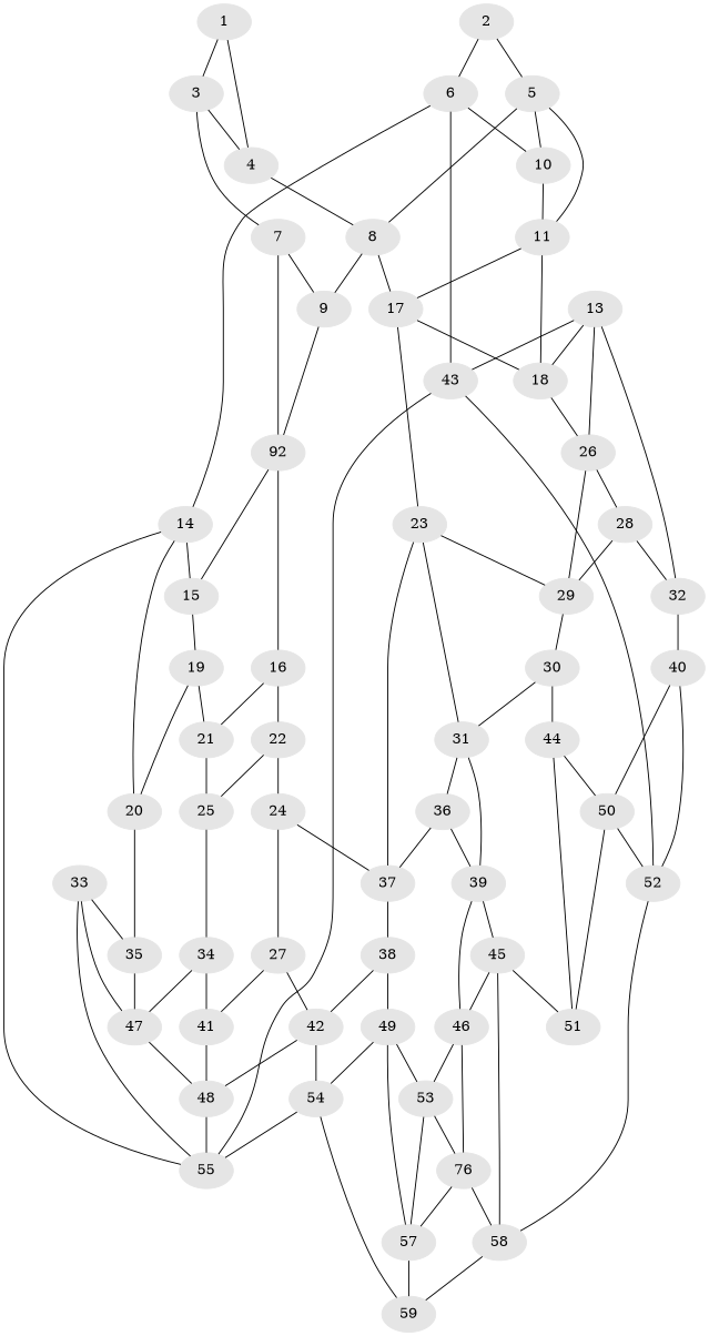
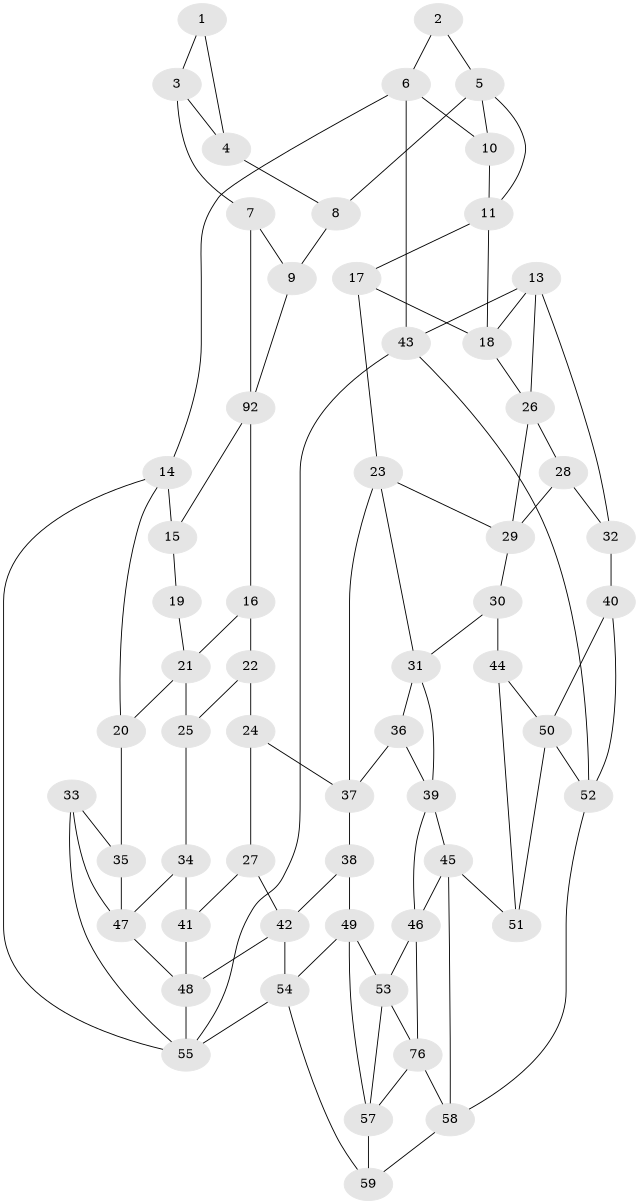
  graph {
    node [color=gray90 style=filled]
    edge [weight=1.0]
    1
    3
    4
    7
    8
    2
    5
    6
    10
    11
    14
    43
    9
    n14 [label=92]
    17
    18
    15
    20
    55
    52
    16
    23
    26
    19
    21
    22
    13
    32
    29
    28
    40
    35
    25
    24
    31
    37
    47
    34
    27
    30
    36
    39
    38
    41
    42
    48
    54
    44
    50
    51
    45
    46
    33
    49
    53
    57
    58
    n58 [label=76]
    59
    1 -- 3
    1 -- 4
    3 -- 4
    3 -- 7 [weight=2.0]
    4 -- 8
    7 -- 9
    7 -- n14
    8 -- 9
-   8 -- 17
    2 -- 5
    2 -- 6
    5 -- 8
    5 -- 10
    5 -- 11
    6 -- 10
    6 -- 14
    6 -- 43 [weight=2.0]
    10 -- 11
    11 -- 17
    11 -- 18
    14 -- 15 [weight=2.0]
    14 -- 20
    14 -- 55
    43 -- 55
    43 -- 52
    9 -- n14
    n14 -- 15
    n14 -- 16
    17 -- 18
    17 -- 23
    18 -- 26
    15 -- 19
    20 -- 35
    52 -- 58
    16 -- 21
    16 -- 22
    23 -- 29
    23 -- 31
    23 -- 37
    26 -- 29
    26 -- 28
-   19 -- 20
+   21 -- 20
    19 -- 21 [weight=2.0]
    21 -- 25
    22 -- 25
    22 -- 24 [weight=2.0]
    13 -- 43
    13 -- 18
    13 -- 26
    13 -- 32
    32 -- 40 [weight=2.0]
    29 -- 30
    28 -- 32
    28 -- 29
    40 -- 52
    40 -- 50
    35 -- 47
    25 -- 34
    24 -- 37
    24 -- 27
    31 -- 36
    31 -- 39
    37 -- 38
    47 -- 48
    34 -- 47
    34 -- 41 [weight=2.0]
    27 -- 41
    27 -- 42
    30 -- 31
    30 -- 44
    36 -- 37
    36 -- 39
    39 -- 45
    39 -- 46
    38 -- 42
    38 -- 49
    41 -- 48
    42 -- 48
    42 -- 54
    48 -- 55
    54 -- 55
    54 -- 59
    44 -- 50
    44 -- 51 [weight=2.0]
    50 -- 52
    50 -- 51
    45 -- 51
    45 -- 46
    45 -- 58
    46 -- 53
    46 -- n58
    33 -- 55
    33 -- 35
    33 -- 47
    49 -- 54
    49 -- 53
    49 -- 57
    53 -- 57
    53 -- n58
    57 -- 59
    58 -- 59
    n58 -- 57
    n58 -- 58
  }
